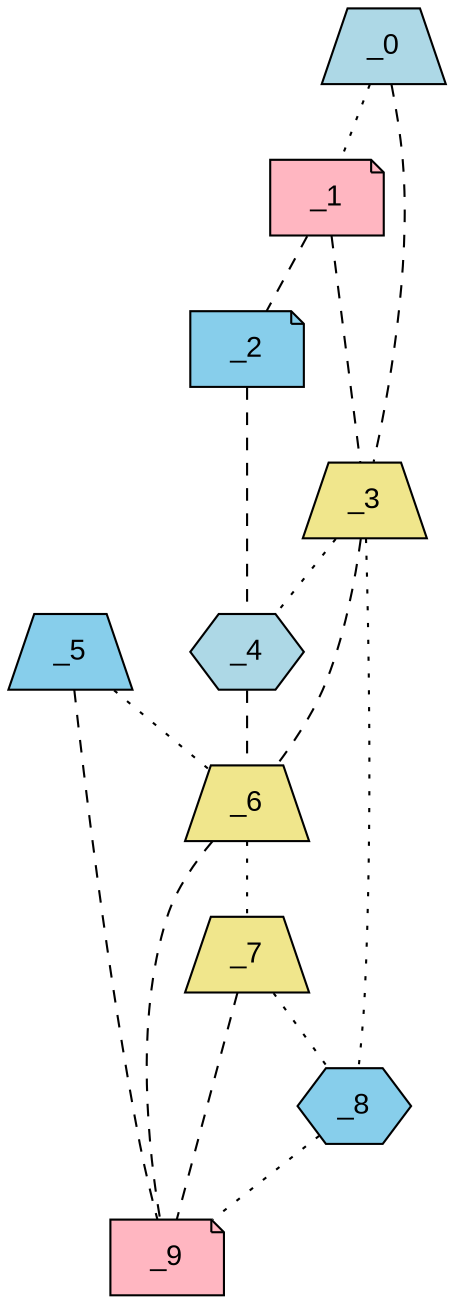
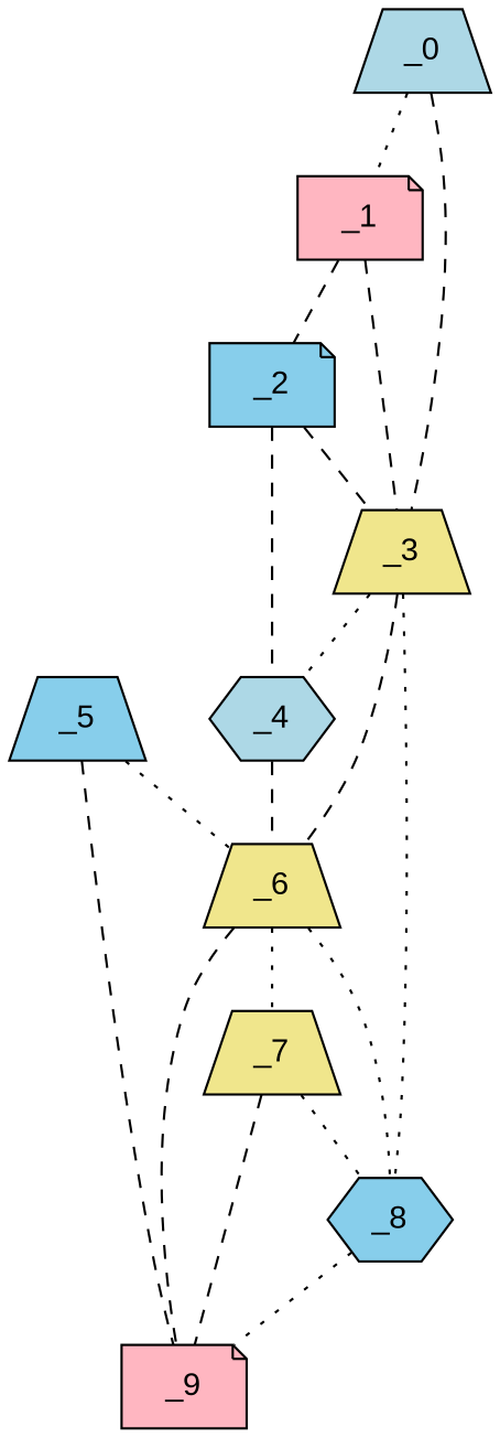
  graph {
    fontname="Liberation Sans"
    node [fillcolor=khaki fontname="Liberation Sans" shape=trapezium style=filled x=14]
    edge [fontname="Liberation Sans" style=dashed valence=1]
    _0 [fillcolor=lightblue x=5 y=25]
    _1 [fillcolor=lightpink shape=note x=10 y=17]
    _3 [y=32]
    _2 [fillcolor=skyblue shape=note y=15]
    _4 [fillcolor=lightblue shape=hexagon x=109 y=12]
    _6 [x=116 y=29]
    _8 [fillcolor=skyblue shape=hexagon x=124 y=88]
    _9 [fillcolor=lightpink shape=note x=125 y=21]
    _7 [x=124 y=33]
    _5 [fillcolor=skyblue x=115 y=14]
    _0 -- _1 [style=dotted]
    _0 -- _3
    _1 -- _3 [valence=2]
    _1 -- _2
    _3 -- _4 [style=dotted valence=2]
    _3 -- _6 [valence=2]
    _3 -- _8 [style=dotted]
+   _2 -- _3
    _2 -- _4
    _4 -- _6 [valence=2]
+   _6 -- _8 [style=dotted valence=2]
    _6 -- _9 [valence=2]
    _6 -- _7 [style=dotted valence=2]
    _8 -- _9 [style=dotted]
    _7 -- _8 [style=dotted valence=2]
    _7 -- _9
    _5 -- _6 [style=dotted valence=2]
    _5 -- _9
  }
